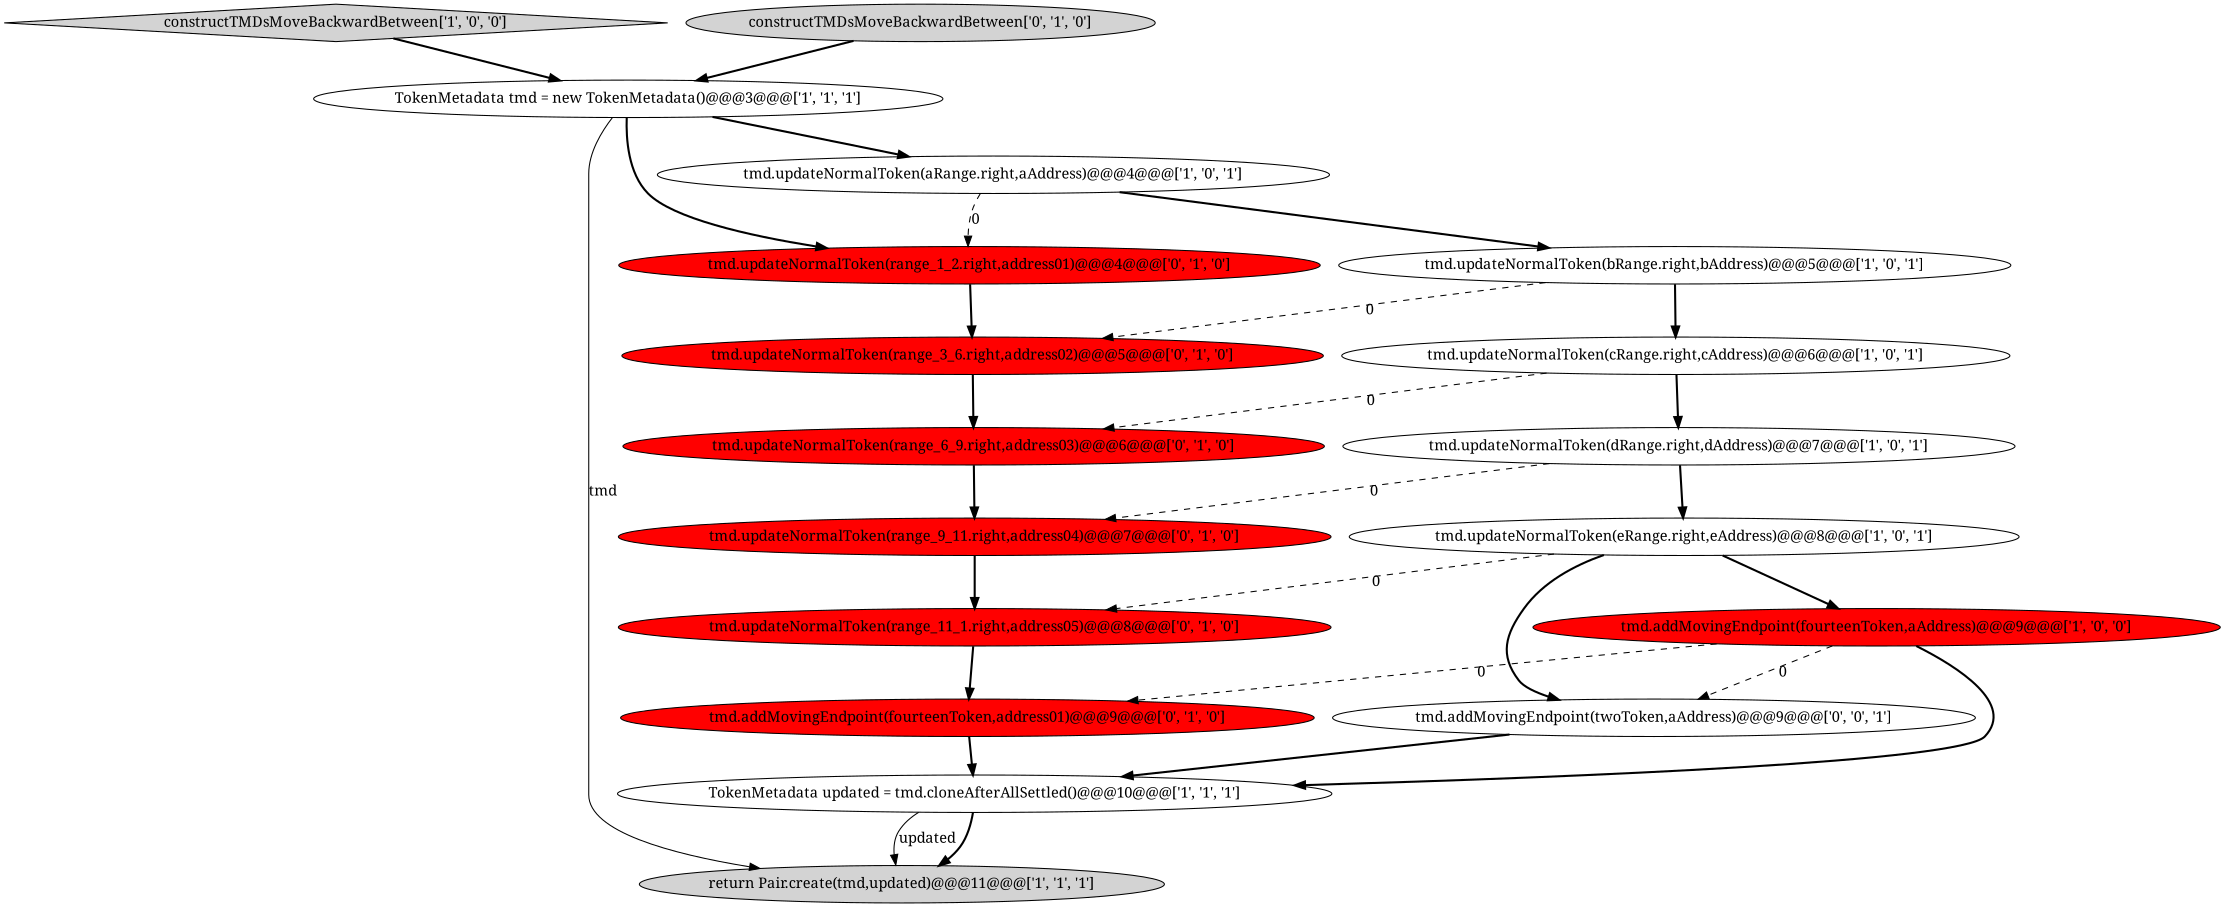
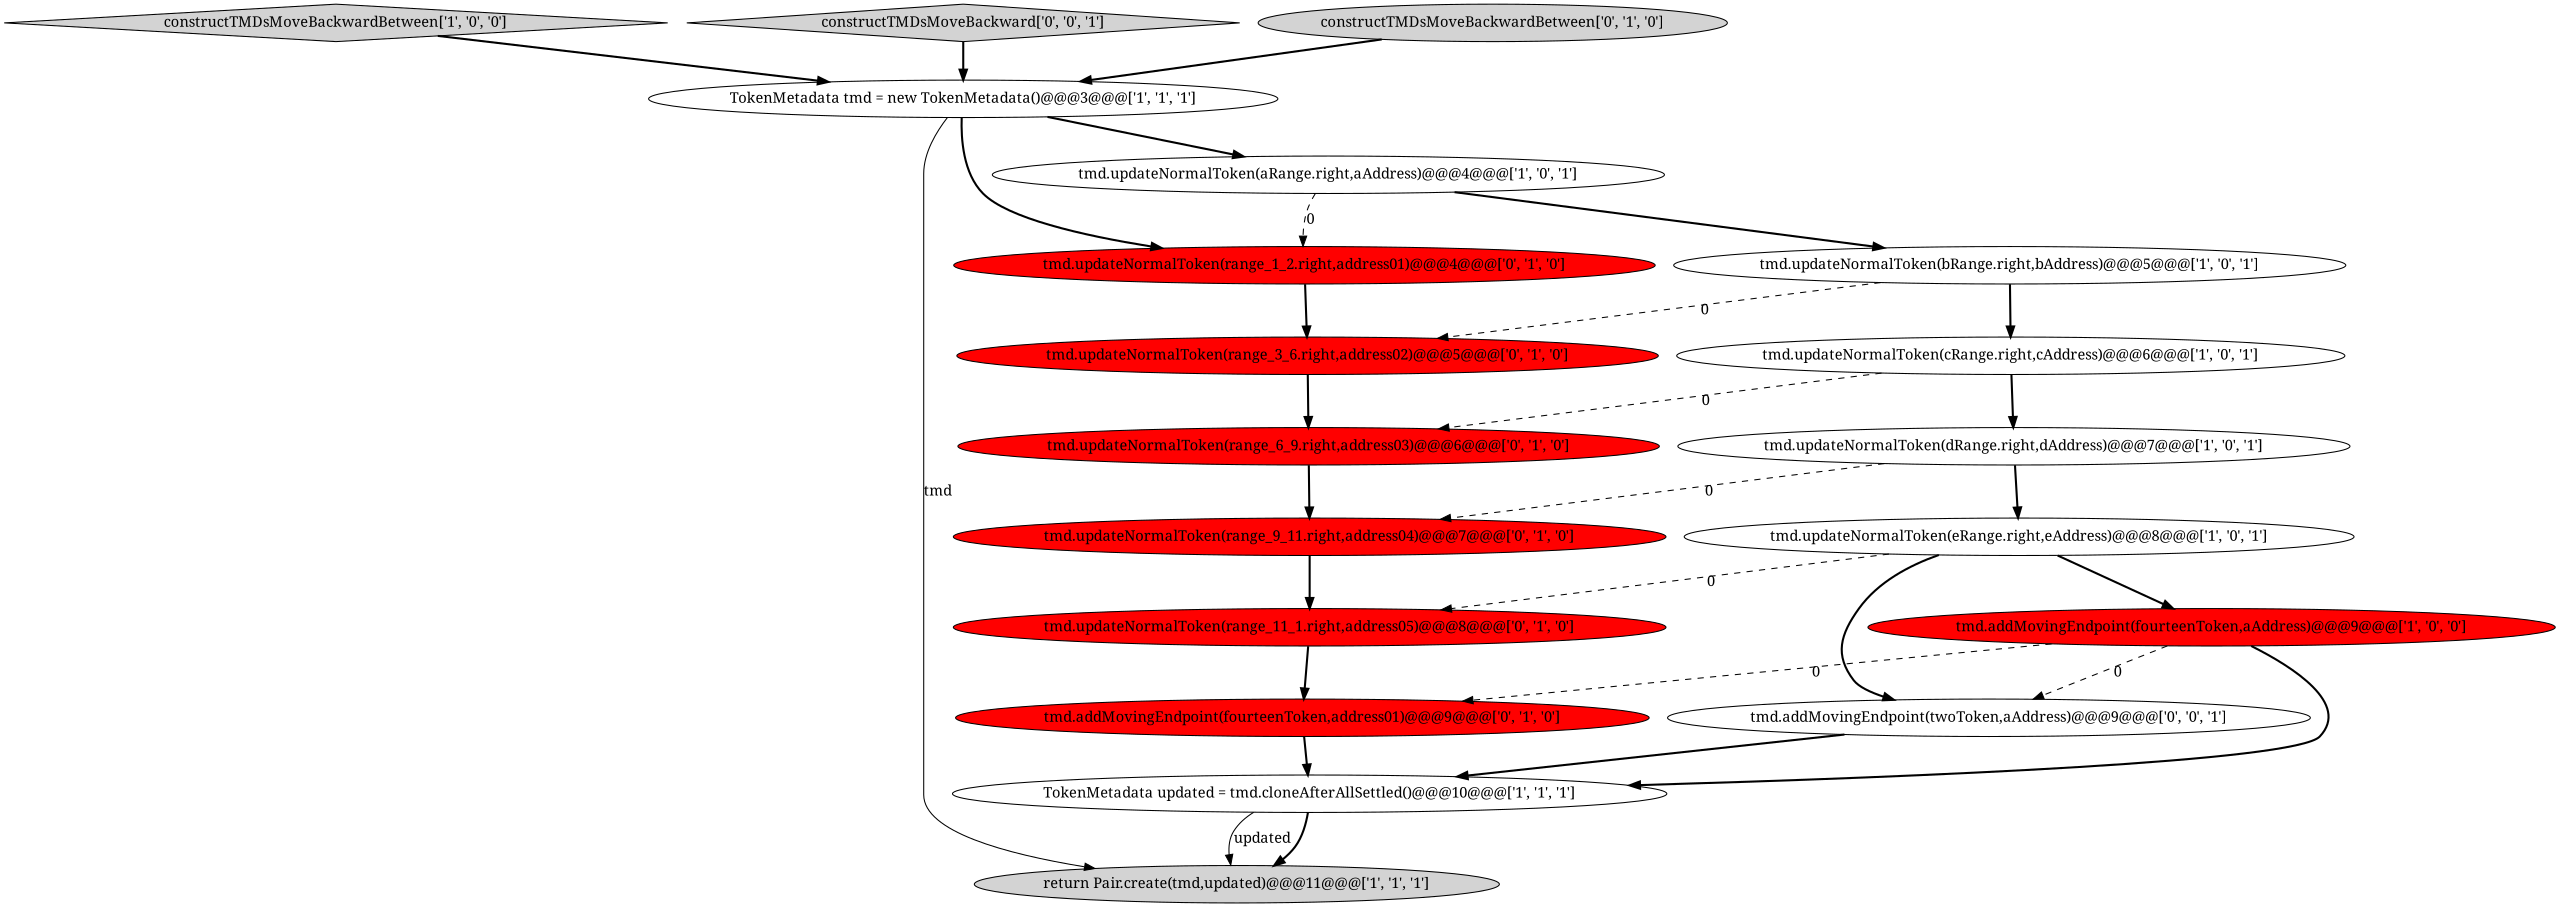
  digraph {
    fontname="Noto Serif"
    node [fillcolor=white fontname="Noto Serif" shape=ellipse style=filled]
    edge [fontname="Noto Serif" style=bold]
    n1 [fillcolor=red label="tmd.addMovingEndpoint(fourteenToken,aAddress)@@@9@@@['1', '0', '0']"]
    n2 [fillcolor=red label="tmd.addMovingEndpoint(fourteenToken,address01)@@@9@@@['0', '1', '0']"]
    n3 [label="tmd.addMovingEndpoint(twoToken,aAddress)@@@9@@@['0', '0', '1']"]
    n4 [label="TokenMetadata updated = tmd.cloneAfterAllSettled()@@@10@@@['1', '1', '1']"]
    n5 [fillcolor=lightgray label="return Pair.create(tmd,updated)@@@11@@@['1', '1', '1']"]
    n6 [label="TokenMetadata tmd = new TokenMetadata()@@@3@@@['1', '1', '1']"]
    n7 [label="tmd.updateNormalToken(aRange.right,aAddress)@@@4@@@['1', '0', '1']"]
    n8 [fillcolor=red label="tmd.updateNormalToken(range_1_2.right,address01)@@@4@@@['0', '1', '0']"]
    n9 [label="tmd.updateNormalToken(bRange.right,bAddress)@@@5@@@['1', '0', '1']"]
    n10 [fillcolor=red label="tmd.updateNormalToken(range_3_6.right,address02)@@@5@@@['0', '1', '0']"]
    n11 [label="tmd.updateNormalToken(dRange.right,dAddress)@@@7@@@['1', '0', '1']"]
    n12 [fillcolor=red label="tmd.updateNormalToken(range_9_11.right,address04)@@@7@@@['0', '1', '0']"]
    n13 [label="tmd.updateNormalToken(eRange.right,eAddress)@@@8@@@['1', '0', '1']"]
    n14 [fillcolor=red label="tmd.updateNormalToken(range_11_1.right,address05)@@@8@@@['0', '1', '0']"]
    n15 [fillcolor=lightgray label="constructTMDsMoveBackwardBetween['1', '0', '0']" shape=diamond]
    n16 [label="tmd.updateNormalToken(cRange.right,cAddress)@@@6@@@['1', '0', '1']"]
    n17 [fillcolor=red label="tmd.updateNormalToken(range_6_9.right,address03)@@@6@@@['0', '1', '0']"]
+   n18 [fillcolor=lightgray label="constructTMDsMoveBackward['0', '0', '1']" shape=diamond]
    n19 [fillcolor=lightgray label="constructTMDsMoveBackwardBetween['0', '1', '0']"]
    n1 -> n2 [label=0 style=dashed]
    n1 -> n3 [label=0 style=dashed]
    n1 -> n4
    n2 -> n4
    n3 -> n4
    n4 -> n5
    n4 -> n5 [label=updated style=solid]
    n6 -> n5 [label=tmd style=solid]
    n6 -> n7
    n6 -> n8
    n7 -> n8 [label=0 style=dashed]
    n7 -> n9
    n8 -> n10
    n9 -> n10 [label=0 style=dashed]
    n9 -> n16
    n10 -> n17
    n11 -> n12 [label=0 style=dashed]
    n11 -> n13
    n12 -> n14
    n13 -> n1
    n13 -> n3
    n13 -> n14 [label=0 style=dashed]
    n14 -> n2
    n15 -> n6
    n16 -> n11
    n16 -> n17 [label=0 style=dashed]
    n17 -> n12
+   n18 -> n6
    n19 -> n6
  }
